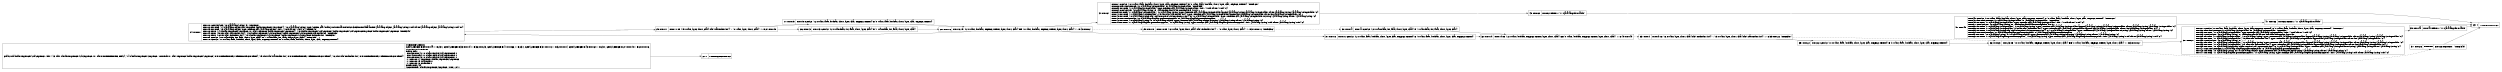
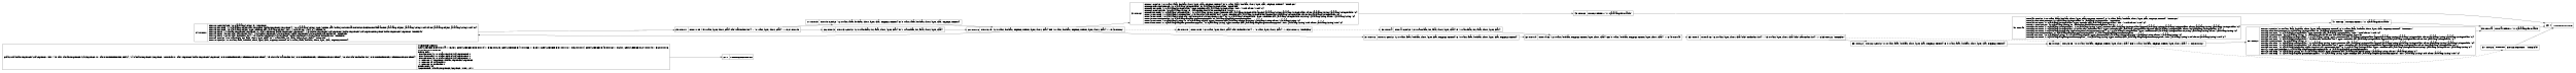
  digraph {
    rankdir=LR
    node [shape=record]
    n1 [label="{22\:\ ?|MTH_OBJECT_BLOCK\l}"]
    n2 [label="{24\:\ 0x0000|0x0000: CONST_STR  (r0 I:java.lang.String) =  \"sequence\" \l0x0002: INVOKE  (r4 I:java.lang.Object A[D('sequence' kotlin.sequences.Sequence)]), (r0 I:java.lang.String) type: STATIC call: kotlin.jvm.internal.Intrinsics.checkNotNullParameter(java.lang.Object, java.lang.String):void A[MD:(java.lang.Object, java.lang.String):void (m)]\l0x0005: INVOKE  (r3 I:java.lang.Object) type: DIRECT call: java.lang.Object.\<init\>():void A[MD:():void (c)] (LINE:348)\l0x0008: IPUT  (r4 I:kotlin.sequences.Sequence\<T\> A[D('sequence' kotlin.sequences.Sequence)]), (r3 I:kotlin.sequences.SubSequence) kotlin.sequences.SubSequence.sequence kotlin.sequences.Sequence  (LINE:349)\l0x000a: IPUT  (r5 I:int A[D('startIndex' int)]), (r3 I:kotlin.sequences.SubSequence) kotlin.sequences.SubSequence.startIndex int  (LINE:350)\l0x000c: IPUT  (r6 I:int A[D('endIndex' int)]), (r3 I:kotlin.sequences.SubSequence) kotlin.sequences.SubSequence.endIndex int  (LINE:351)\l0x000f: CONST  (r0 I:??[boolean, int, float, short, byte, char]) = (1 ??[boolean, int, float, short, byte, char])  (LINE:355)\l0x0010: CONST  (r1 I:??[int, float, boolean, short, byte, char, OBJECT, ARRAY]) = (0 ??[int, float, boolean, short, byte, char, OBJECT, ARRAY]) \l}"]
    n3 [label="{25\:\ 0x0011|0x0011: IF  (r5 I:??[int, byte, short, char] A[D('startIndex' int)]) \< (0 ??[int, byte, short, char])  \-\> B:27:0x0015 \l}"]
    n4 [label="{26\:\ 0x0013|0x0013: CONST  (r2 I:??[boolean, int, float, short, byte, char]) = (1 ??[boolean, int, float, short, byte, char]) \l}"]
    n5 [label="{27\:\ 0x0015|0x0015: CONST  (r2 I:??[int, float, boolean, short, byte, char, OBJECT, ARRAY]) = (0 ??[int, float, boolean, short, byte, char, OBJECT, ARRAY]) \l}"]
    n6 [label="{28\:\ 0x0016|0x0016: IF  (r2 I:??[int, boolean, OBJECT, ARRAY, byte, short, char]) == (0 ??[int, boolean, OBJECT, ARRAY, byte, short, char])  \-\> B:42:0x0067 \l}"]
    n7 [label="{29\:\ 0x0018|0x0018: IF  (r6 I:??[int, byte, short, char] A[D('endIndex' int)]) \< (0 ??[int, byte, short, char])  \-\> B:31:0x001c  (LINE:356)\l}"]
    n8 [label="{42\:\ 0x0067|0x0067: CONST  (r0 I:??[int, float, boolean, short, byte, char, OBJECT, ARRAY]) = (0 ??[int, float, boolean, short, byte, char, OBJECT, ARRAY])  (LINE:681)\l0x0068: NEW_INSTANCE  (r1 I:java.lang.StringBuilder) =  java.lang.StringBuilder  (LINE:355)\l0x006a: INVOKE  (r1 I:java.lang.StringBuilder) type: DIRECT call: java.lang.StringBuilder.\<init\>():void A[MD:():void (c)]\l0x006d: CONST_STR  (r2 I:java.lang.String) =  \"startIndex should be non\-negative, but is \" \l0x006f: INVOKE  (r1 I:java.lang.StringBuilder), (r2 I:java.lang.String) type: VIRTUAL call: java.lang.StringBuilder.append(java.lang.String):java.lang.StringBuilder A[MD:(java.lang.String):java.lang.StringBuilder (c)]\l0x0072: INVOKE  (r1 I:java.lang.StringBuilder), (r5 I:int A[D('startIndex' int)]) type: VIRTUAL call: java.lang.StringBuilder.append(int):java.lang.StringBuilder A[MD:(int):java.lang.StringBuilder (c)]\l0x0075: INVOKE  (r0 I:java.lang.String A[D('$i$a$\-require\-SubSequence$1' int)]) = (r1 I:java.lang.StringBuilder) type: VIRTUAL call: java.lang.StringBuilder.toString():java.lang.String A[MD:():java.lang.String (c)]\l0x0079: NEW_INSTANCE  (r1 I:java.lang.IllegalArgumentException) =  java.lang.IllegalArgumentException \l0x007b: INVOKE  (r0 I:java.lang.String) = (r0 I:java.lang.Object) type: VIRTUAL call: java.lang.Object.toString():java.lang.String A[MD:():java.lang.String (c)]\l0x007f: INVOKE  (r1 I:java.lang.IllegalArgumentException), (r0 I:java.lang.String) type: DIRECT call: java.lang.IllegalArgumentException.\<init\>(java.lang.String):void A[MD:(java.lang.String):void (c)]\l}"]
    n9 [label="{31\:\ 0x001c|0x001c: CONST  (r2 I:??[int, float, boolean, short, byte, char, OBJECT, ARRAY]) = (0 ??[int, float, boolean, short, byte, char, OBJECT, ARRAY]) \l}"]
    n10 [label="{30\:\ 0x001a|0x001a: CONST  (r2 I:??[boolean, int, float, short, byte, char]) = (1 ??[boolean, int, float, short, byte, char]) \l}"]
    n11 [label="{43\:\ 0x0082|0x0082: THROW  (r1 I:java.lang.Throwable) \l}"]
    n12 [label="{32\:\ 0x001d|0x001d: IF  (r2 I:??[int, boolean, OBJECT, ARRAY, byte, short, char]) == (0 ??[int, boolean, OBJECT, ARRAY, byte, short, char])  \-\> B:40:0x004b \l}"]
    n13 [label="{33\:\ 0x001f|0x001f: IF  (r6 I:??[int, byte, short, char] A[D('endIndex' int)]) \< (r5 I:??[int, byte, short, char] A[D('startIndex' int)])  \-\> B:35:0x0022  (LINE:357)\l}"]
    n14 [label="{35\:\ 0x0022|0x0022: CONST  (r0 I:??[int, float, boolean, short, byte, char, OBJECT, ARRAY]) = (0 ??[int, float, boolean, short, byte, char, OBJECT, ARRAY]) \l}"]
    n15 [label="{36\:\ 0x0023|0x0023: IF  (r0 I:??[int, boolean, OBJECT, ARRAY, byte, short, char]) == (0 ??[int, boolean, OBJECT, ARRAY, byte, short, char])  \-\> B:38:0x0027 \l}"]
    n16 [label="{40\:\ 0x004b|0x004b: CONST  (r0 I:??[int, float, boolean, short, byte, char, OBJECT, ARRAY]) = (0 ??[int, float, boolean, short, byte, char, OBJECT, ARRAY])  (LINE:681)\l0x004c: NEW_INSTANCE  (r1 I:java.lang.StringBuilder) =  java.lang.StringBuilder  (LINE:356)\l0x004e: INVOKE  (r1 I:java.lang.StringBuilder) type: DIRECT call: java.lang.StringBuilder.\<init\>():void A[MD:():void (c)]\l0x0051: CONST_STR  (r2 I:java.lang.String) =  \"endIndex should be non\-negative, but is \" \l0x0053: INVOKE  (r1 I:java.lang.StringBuilder), (r2 I:java.lang.String) type: VIRTUAL call: java.lang.StringBuilder.append(java.lang.String):java.lang.StringBuilder A[MD:(java.lang.String):java.lang.StringBuilder (c)]\l0x0056: INVOKE  (r1 I:java.lang.StringBuilder), (r6 I:int A[D('endIndex' int)]) type: VIRTUAL call: java.lang.StringBuilder.append(int):java.lang.StringBuilder A[MD:(int):java.lang.StringBuilder (c)]\l0x0059: INVOKE  (r0 I:java.lang.String A[D('$i$a$\-require\-SubSequence$2' int)]) = (r1 I:java.lang.StringBuilder) type: VIRTUAL call: java.lang.StringBuilder.toString():java.lang.String A[MD:():java.lang.String (c)]\l0x005d: NEW_INSTANCE  (r1 I:java.lang.IllegalArgumentException) =  java.lang.IllegalArgumentException \l0x005f: INVOKE  (r0 I:java.lang.String) = (r0 I:java.lang.Object) type: VIRTUAL call: java.lang.Object.toString():java.lang.String A[MD:():java.lang.String (c)]\l0x0063: INVOKE  (r1 I:java.lang.IllegalArgumentException), (r0 I:java.lang.String) type: DIRECT call: java.lang.IllegalArgumentException.\<init\>(java.lang.String):void A[MD:(java.lang.String):void (c)]\l}"]
    n17 [label="{41\:\ 0x0066|0x0066: THROW  (r1 I:java.lang.Throwable) \l}"]
    n18 [label="{37\:\ 0x0026|RETURN\l|6x0026: RETURN    (LINE:348)\l}"]
    n19 [label="{38\:\ 0x0027|0x0027: CONST  (r0 I:??[int, float, boolean, short, byte, char, OBJECT, ARRAY]) = (0 ??[int, float, boolean, short, byte, char, OBJECT, ARRAY])  (LINE:681)\l0x0028: NEW_INSTANCE  (r1 I:java.lang.StringBuilder) =  java.lang.StringBuilder  (LINE:357)\l0x002a: INVOKE  (r1 I:java.lang.StringBuilder) type: DIRECT call: java.lang.StringBuilder.\<init\>():void A[MD:():void (c)]\l0x002d: CONST_STR  (r2 I:java.lang.String) =  \"endIndex should be not less than startIndex, but was \" \l0x002f: INVOKE  (r1 I:java.lang.StringBuilder), (r2 I:java.lang.String) type: VIRTUAL call: java.lang.StringBuilder.append(java.lang.String):java.lang.StringBuilder A[MD:(java.lang.String):java.lang.StringBuilder (c)]\l0x0032: INVOKE  (r1 I:java.lang.StringBuilder), (r6 I:int A[D('endIndex' int)]) type: VIRTUAL call: java.lang.StringBuilder.append(int):java.lang.StringBuilder A[MD:(int):java.lang.StringBuilder (c)]\l0x0035: CONST_STR  (r2 I:java.lang.String) =  \" \< \" \l0x0037: INVOKE  (r1 I:java.lang.StringBuilder), (r2 I:java.lang.String) type: VIRTUAL call: java.lang.StringBuilder.append(java.lang.String):java.lang.StringBuilder A[MD:(java.lang.String):java.lang.StringBuilder (c)]\l0x003a: INVOKE  (r1 I:java.lang.StringBuilder), (r5 I:int A[D('startIndex' int)]) type: VIRTUAL call: java.lang.StringBuilder.append(int):java.lang.StringBuilder A[MD:(int):java.lang.StringBuilder (c)]\l0x003d: INVOKE  (r0 I:java.lang.String A[D('$i$a$\-require\-SubSequence$3' int)]) = (r1 I:java.lang.StringBuilder) type: VIRTUAL call: java.lang.StringBuilder.toString():java.lang.String A[MD:():java.lang.String (c)]\l0x0041: NEW_INSTANCE  (r1 I:java.lang.IllegalArgumentException) =  java.lang.IllegalArgumentException \l0x0043: INVOKE  (r0 I:java.lang.String) = (r0 I:java.lang.Object) type: VIRTUAL call: java.lang.Object.toString():java.lang.String A[MD:():java.lang.String (c)]\l0x0047: INVOKE  (r1 I:java.lang.IllegalArgumentException), (r0 I:java.lang.String) type: DIRECT call: java.lang.IllegalArgumentException.\<init\>(java.lang.String):void A[MD:(java.lang.String):void (c)]\l}"]
-   n20 [label="{23\:\ ?|MTH_EXIT_BLOCK\l}"]
+   n20 [label="{23\:\ ?|MTH_EXIT_INLINE\l}"]
    n21 [label="{39\:\ 0x004a|0x004a: THROW  (r1 I:java.lang.Throwable) \l}"]
    n22 [label="{public void kotlin.sequences.SubSequence.\<init\>((r3 'this' I:kotlin.sequences.SubSequence\<T\> A[IMMUTABLE_TYPE, THIS]), (r4 I:kotlin.sequences.Sequence\<? extends T\> A[D('sequence' kotlin.sequences.Sequence), IMMUTABLE_TYPE, METHOD_ARGUMENT]), (r5 I:int A[D('startIndex' int), IMMUTABLE_TYPE, METHOD_ARGUMENT]), (r6 I:int A[D('endIndex' int), IMMUTABLE_TYPE, METHOD_ARGUMENT]))  | USE_LINES_HINTS\lCROSS_EDGE: B:39:0x004a \-\> B:23:?, CROSS_EDGE: B:33:0x001f \-\> B:36:0x0023, CROSS_EDGE: B:41:0x0066 \-\> B:23:?, CROSS_EDGE: B:31:0x001c \-\> B:32:0x001d, CROSS_EDGE: B:43:0x0082 \-\> B:23:?, CROSS_EDGE: B:27:0x0015 \-\> B:28:0x0016\lINLINE_NOT_NEEDED\lDebug Info:\l  0x0028\-0x0041: r0 '$i$a$\-require\-SubSequence$3' I\l  0x004c\-0x005d: r0 '$i$a$\-require\-SubSequence$2' I\l  0x0068\-0x0079: r0 '$i$a$\-require\-SubSequence$1' I\l  \-1 \-0x0082: r4 'sequence' Lkotlin\/sequences\/Sequence;\l  \-1 \-0x0082: r5 'startIndex' I\l  \-1 \-0x0082: r6 'endIndex' I\lTYPE_VARS: [T]\lSIGNATURE: (Lkotlin\/sequences\/Sequence\<+TT;\>;II)V\l}"]
    n2 -> n3
    n3 -> n4 [style=solid]
    n3 -> n5
    n4 -> n6
    n5 -> n6
    n6 -> n2
    n6 -> n7 [style=dashed]
    n6 -> n8
    n6 -> n9
    n7 -> n10 [style=dashed]
    n8 -> n11
    n9 -> n12
    n10 -> n12
    n11 -> n20
    n12 -> n13 [style=dashed]
    n13 -> n14
    n13 -> n15 [style=dashed]
    n14 -> n15
    n15 -> n18 [style=dashed]
    n15 -> n19
    n16 -> n17
-   n17 -> n20
+   n17 -> n21
    n18 -> n20
    n19 -> n21
    n21 -> n20
    n22 -> n1
  }
